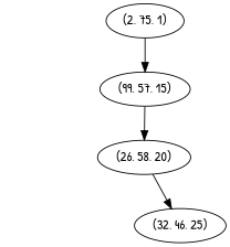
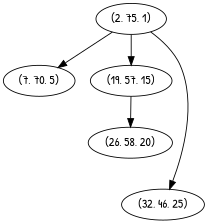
  digraph {
    fontname="Patrick Hand"
    node [fontname="Patrick Hand"]
    edge [fontname="Patrick Hand"]
    "(2, 75, 1)"
-   "(19, 57, 15)" [label="(99, 57, 15)"]
+   "(7, 70, 5)"
+   "(19, 57, 15)"
    n4 [label="(26, 58, 20)"]
    "(32, 46, 25)"
+   "(2, 75, 1)" -> "(7, 70, 5)"
    "(2, 75, 1)" -> "(19, 57, 15)"
    "(19, 57, 15)" -> n4
-   n4 -> "(32, 46, 25)"
+   "(2, 75, 1)" -> "(32, 46, 25)"
  }
